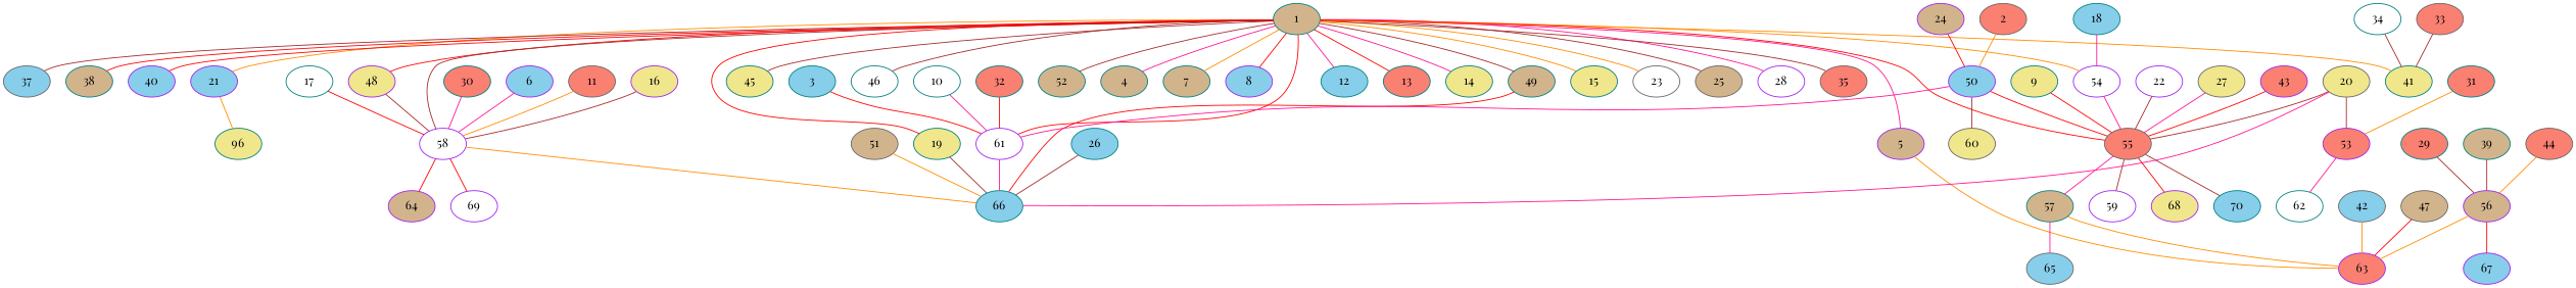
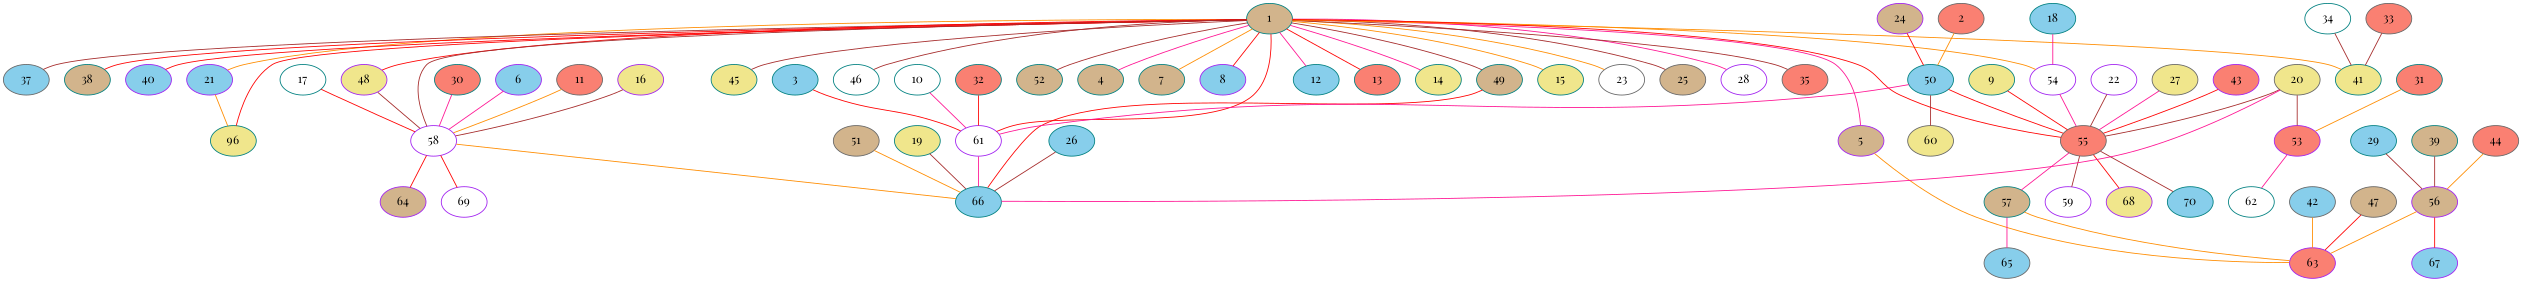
  graph {
    fontname="Playfair Display"
    node [color=teal fillcolor=tan fontname="Playfair Display" style=filled]
    edge [color=brown fontname="Playfair Display" weight=1.0]
    1
    4
    5 [color=purple]
    7
    8 [color=purple fillcolor=skyblue]
    12 [fillcolor=skyblue]
    13 [fillcolor=salmon]
    14 [fillcolor=khaki]
    15 [fillcolor=khaki]
    21 [color=purple fillcolor=skyblue]
    23 [color=gray40 fillcolor=white]
    25 [color=gray40]
    28 [color=purple fillcolor=white]
    35 [color=gray40 fillcolor=salmon]
    n15 [fillcolor=khaki label=96]
    37 [color=gray40 fillcolor=skyblue]
    38
    40 [color=purple fillcolor=skyblue]
    41 [fillcolor=khaki]
    45 [fillcolor=khaki]
    46 [fillcolor=white]
    48 [color=purple fillcolor=khaki]
    49
    52
    54 [color=purple fillcolor=white]
    55 [color=gray40 fillcolor=salmon]
    58 [color=purple fillcolor=white]
    61 [color=purple fillcolor=white]
    63 [color=purple fillcolor=salmon]
    66 [fillcolor=skyblue]
    57
    59 [color=purple fillcolor=white]
    68 [color=purple fillcolor=khaki]
    70 [fillcolor=skyblue]
    64 [color=purple]
    69 [color=purple fillcolor=white]
    2 [color=gray40 fillcolor=salmon]
-   50 [color=purple fillcolor=skyblue]
+   50 [fillcolor=skyblue]
    60 [color=gray40 fillcolor=khaki]
    3 [fillcolor=skyblue]
    6 [color=purple fillcolor=skyblue]
    9 [fillcolor=khaki]
    10 [fillcolor=white]
    11 [color=gray40 fillcolor=salmon]
    16 [color=purple fillcolor=khaki]
    17 [fillcolor=white]
    18 [fillcolor=skyblue]
    19 [fillcolor=khaki]
    20 [color=gray40 fillcolor=khaki]
    53 [color=purple fillcolor=salmon]
    62 [fillcolor=white]
    22 [color=purple fillcolor=white]
    24 [color=purple]
    26 [fillcolor=skyblue]
    27 [color=gray40 fillcolor=khaki]
-   29 [fillcolor=salmon]
+   29 [fillcolor=skyblue]
    56 [color=purple]
    67 [color=purple fillcolor=skyblue]
    30 [fillcolor=salmon]
    31 [fillcolor=salmon]
    32 [fillcolor=salmon]
    33 [color=gray40 fillcolor=salmon]
    34 [fillcolor=white]
    39
    42 [color=gray40 fillcolor=skyblue]
    43 [color=purple fillcolor=salmon]
    44 [color=gray40 fillcolor=salmon]
    47 [color=gray40]
    51 [color=gray40]
    65 [color=gray40 fillcolor=skyblue]
    1 -- 4 [color=deeppink]
    1 -- 5 [color=deeppink]
    1 -- 7 [color=darkorange]
    1 -- 8 [color=red]
    1 -- 12 [color=deeppink]
    1 -- 13 [color=red]
    1 -- 14 [color=deeppink]
    1 -- 15 [color=darkorange]
    1 -- 21 [color=darkorange]
    1 -- 23 [color=darkorange]
    1 -- 25
    1 -- 28 [color=deeppink]
    1 -- 35
-   1 -- 19 [color=red]
+   1 -- n15 [color=red]
    1 -- 37
    1 -- 38 [color=red]
    1 -- 40 [color=red]
    1 -- 41 [color=darkorange]
    1 -- 45
    1 -- 46
    1 -- 48 [color=red]
    1 -- 49 [weight=2.0]
    1 -- 52
    1 -- 54 [color=darkorange weight=2.0]
    1 -- 55 [color=red]
    1 -- 58 [weight=2.0]
    1 -- 61 [color=red]
    5 -- 63 [color=darkorange]
    21 -- n15 [color=darkorange]
    48 -- 58 [weight=2.0]
    49 -- 66 [color=red]
    54 -- 55 [color=deeppink]
    55 -- 57 [color=deeppink]
    55 -- 59
    55 -- 68 [color=red]
    55 -- 70
    58 -- 66 [color=darkorange]
    58 -- 64 [color=red]
    58 -- 69 [color=red]
    61 -- 66 [color=deeppink]
    57 -- 63 [color=darkorange]
    57 -- 65 [color=deeppink]
    2 -- 50 [color=darkorange]
    50 -- 55 [color=red]
    50 -- 61 [color=deeppink]
    50 -- 60
    3 -- 61 [color=red]
    6 -- 58 [color=deeppink]
    9 -- 55 [color=red]
    10 -- 61 [color=deeppink]
    11 -- 58 [color=darkorange]
    16 -- 58
    17 -- 58 [color=red]
    18 -- 54 [color=deeppink]
    19 -- 66
    20 -- 55
    20 -- 66 [color=deeppink]
    20 -- 53
    53 -- 62 [color=deeppink]
    22 -- 55
    24 -- 50 [color=red]
    26 -- 66
    27 -- 55 [color=deeppink]
    29 -- 56
    56 -- 63 [color=darkorange]
    56 -- 67 [color=red]
    30 -- 58 [color=deeppink]
    31 -- 53 [color=darkorange]
    32 -- 61 [color=red]
    33 -- 41
    34 -- 41
    39 -- 56
    42 -- 63 [color=darkorange]
    43 -- 55 [color=red]
    44 -- 56 [color=darkorange]
    47 -- 63 [color=red]
    51 -- 66 [color=darkorange]
  }
